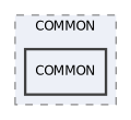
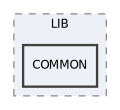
  digraph {
    compound=true
    n1 [color=grey25 fillcolor="#edf0f7" fontname=Helvetica fontsize=10 label=COMMON shape=box style="filled,bold,"]
    subgraph cluster_1 {
      bgcolor="#edf0f7"
      fontname=Helvetica
      fontsize=10
-     label=COMMON
+     label=LIB
      pencolor=grey50
      style="filled,dashed,"
      n1
    }
  }
